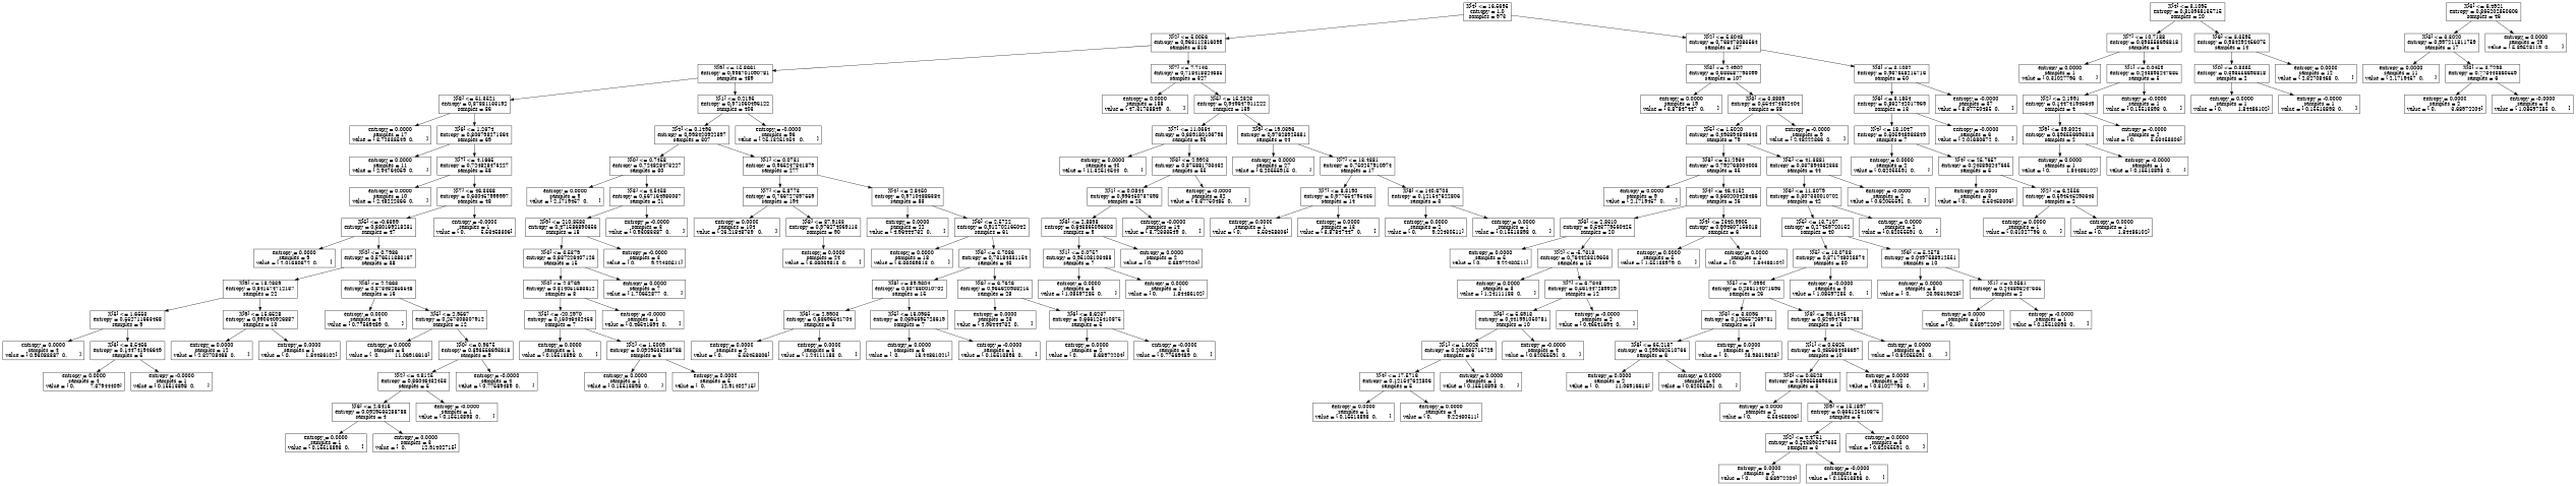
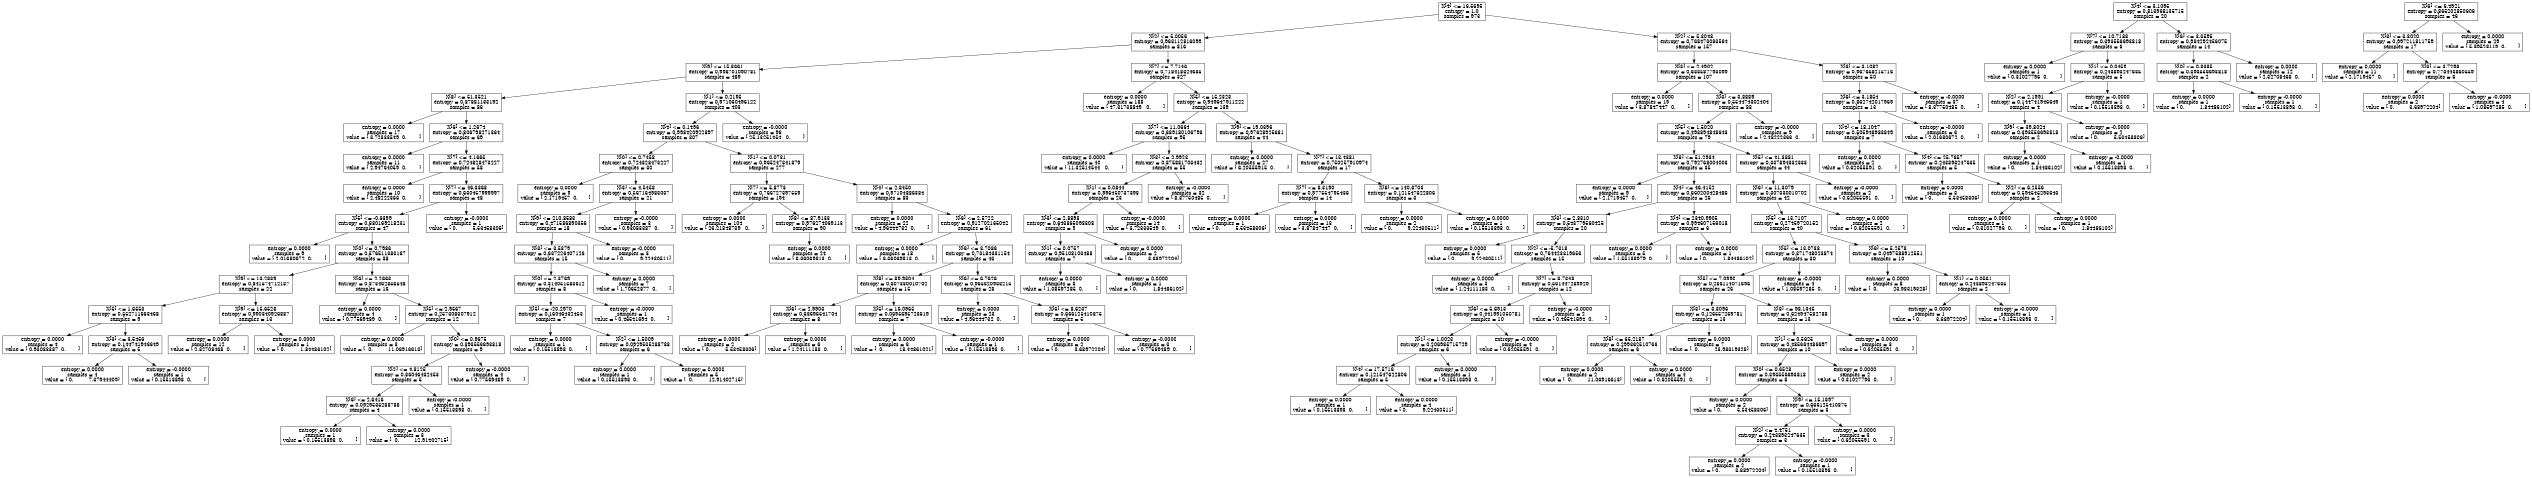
  digraph {
    node [shape=box]
    n1 [label="X[4] <= 16.5695\nentropy = 1.0\nsamples = 973"]
    n2 [label="X[2] <= 5.0056\nentropy = 0.963112816099\nsamples = 816"]
    n3 [label="X[2] <= 5.3048\nentropy = 0.768473083564\nsamples = 157"]
    n4 [label="X[9] <= 15.8661\nentropy = 0.998701090781\nsamples = 489"]
    n5 [label="X[7] <= 7.7146\nentropy = 0.718418324685\nsamples = 327"]
    n6 [label="X[3] <= 2.4902\nentropy = 0.633587793099\nsamples = 107"]
    n7 [label="X[3] <= 3.1082\nentropy = 0.967658215716\nsamples = 50"]
    n8 [label="X[8] <= 51.3521\nentropy = 0.87881133192\nsamples = 86"]
    n9 [label="X[1] <= 0.2195\nentropy = 0.971060496122\nsamples = 403"]
    n10 [label="entropy = 0.0000\nsamples = 188\nvalue = [ 47.31738849   0.        ]"]
    n11 [label="X[5] <= 15.2323\nentropy = 0.949647911222\nsamples = 139"]
    n12 [label="entropy = 0.0000\nsamples = 17\nvalue = [ 3.72333549  0.        ]"]
    n13 [label="X[6] <= 1.2674\nentropy = 0.806798271364\nsamples = 69"]
    n14 [label="X[4] <= 0.1496\nentropy = 0.998420922897\nsamples = 307"]
    n15 [label="entropy = -0.0000\nsamples = 96\nvalue = [ 25.13251454   0.        ]"]
    n16 [label="entropy = 0.0000\nsamples = 11\nvalue = [ 2.94764059  0.        ]"]
    n17 [label="X[7] <= 4.1665\nentropy = 0.724828473227\nsamples = 58"]
    n18 [label="entropy = 0.0000\nsamples = 10\nvalue = [ 2.48222366  0.        ]"]
    n19 [label="X[7] <= 46.3368\nentropy = 0.630457999997\nsamples = 48"]
    n20 [label="X[5] <= -0.6399\nentropy = 0.680169218231\nsamples = 47"]
    n21 [label="entropy = -0.0000\nsamples = 1\nvalue = [ 0.          5.53458306]"]
    n22 [label="entropy = 0.0000\nsamples = 9\nvalue = [ 2.01680672  0.        ]"]
    n23 [label="X[0] <= 0.7986\nentropy = 0.576511383167\nsamples = 38"]
    n24 [label="X[9] <= 13.2839\nentropy = 0.841574712137\nsamples = 22"]
    n25 [label="X[6] <= 2.2663\nentropy = 0.373462856548\nsamples = 16"]
    n26 [label="X[5] <= 1.6553\nentropy = 0.552711663468\nsamples = 9"]
    n27 [label="X[9] <= 15.6528\nentropy = 0.990340926887\nsamples = 13"]
    n28 [label="entropy = 0.0000\nsamples = 4\nvalue = [ 0.77569489  0.        ]"]
    n29 [label="X[5] <= 2.9567\nentropy = 0.257308307912\nsamples = 12"]
    n30 [label="entropy = 0.0000\nsamples = 4\nvalue = [ 0.93083387  0.        ]"]
    n31 [label="X[3] <= 3.5456\nentropy = 0.144741946649\nsamples = 5"]
    n32 [label="entropy = 0.0000\nsamples = 12\nvalue = [ 2.32708468  0.        ]"]
    n33 [label="entropy = 0.0000\nsamples = 1\nvalue = [ 0.          1.84486102]"]
    n34 [label="entropy = 0.0000\nsamples = 4\nvalue = [ 0.          7.37944409]"]
    n35 [label="entropy = -0.0000\nsamples = 1\nvalue = [ 0.15513898  0.        ]"]
    n36 [label="entropy = 0.0000\nsamples = 3\nvalue = [  0.          11.06916613]"]
    n37 [label="X[0] <= 0.9675\nentropy = 0.393556693818\nsamples = 9"]
    n38 [label="X[2] <= 4.8125\nentropy = 0.86046432453\nsamples = 5"]
    n39 [label="entropy = -0.0000\nsamples = 4\nvalue = [ 0.77569489  0.        ]"]
    n40 [label="X[6] <= 2.6416\nentropy = 0.0929535288788\nsamples = 4"]
    n41 [label="entropy = -0.0000\nsamples = 1\nvalue = [ 0.15513898  0.        ]"]
    n42 [label="entropy = 0.0000\nsamples = 1\nvalue = [ 0.15513898  0.        ]"]
    n43 [label="entropy = 0.0000\nsamples = 3\nvalue = [  0.          12.91402715]"]
    n44 [label="X[0] <= 0.7458\nentropy = 0.724828473227\nsamples = 30"]
    n45 [label="X[1] <= 0.0731\nentropy = 0.965247341879\nsamples = 277"]
    n46 [label="entropy = 0.0000\nsamples = 9\nvalue = [ 2.1719457  0.       ]"]
    n47 [label="X[3] <= 4.5458\nentropy = 0.567164983037\nsamples = 21"]
    n48 [label="X[7] <= 5.8773\nentropy = 0.766727397559\nsamples = 194"]
    n49 [label="X[4] <= 2.8450\nentropy = 0.97104886384\nsamples = 83"]
    n50 [label="X[9] <= 210.8583\nentropy = 0.471586890356\nsamples = 18"]
    n51 [label="entropy = -0.0000\nsamples = 3\nvalue = [ 0.93083387  0.        ]"]
    n52 [label="X[3] <= 3.5379\nentropy = 0.637226407126\nsamples = 15"]
    n53 [label="entropy = -0.0000\nsamples = 3\nvalue = [ 0.          9.22430511]"]
    n54 [label="X[0] <= 2.3769\nentropy = 0.314051583612\nsamples = 8"]
    n55 [label="entropy = 0.0000\nsamples = 7\nvalue = [ 1.70652877  0.        ]"]
    n56 [label="X[5] <= -20.2970\nentropy = 0.16046432453\nsamples = 7"]
    n57 [label="entropy = -0.0000\nsamples = 1\nvalue = [ 0.46541694  0.        ]"]
    n58 [label="entropy = 0.0000\nsamples = 1\nvalue = [ 0.15513898  0.        ]"]
    n59 [label="X[2] <= 1.5009\nentropy = 0.0929535288788\nsamples = 6"]
    n60 [label="entropy = 0.0000\nsamples = 1\nvalue = [ 0.15513898  0.        ]"]
    n61 [label="entropy = 0.0000\nsamples = 5\nvalue = [  0.          12.91402715]"]
    n62 [label="entropy = 0.0000\nsamples = 104\nvalue = [ 26.21848739   0.        ]"]
    n63 [label="X[8] <= 87.9133\nentropy = 0.976274069113\nsamples = 90"]
    n64 [label="entropy = 0.0000\nsamples = 22\nvalue = [ 4.96444732  0.        ]"]
    n65 [label="X[6] <= 2.5722\nentropy = 0.912702165042\nsamples = 61"]
    n66 [label="entropy = 0.0000\nsamples = 24\nvalue = [ 6.36069813  0.        ]"]
    n67 [label="X[4] <= 3.1095\nentropy = 0.813968135715\nsamples = 20"]
    n68 [label="X[7] <= 10.7188\nentropy = 0.393556693818\nsamples = 6"]
    n69 [label="X[6] <= 3.3595\nentropy = 0.984292456075\nsamples = 14"]
    n70 [label="X[6] <= 6.4921\nentropy = 0.865202850606\nsamples = 46"]
    n71 [label="X[3] <= 3.3020\nentropy = 0.997211811759\nsamples = 17"]
    n72 [label="entropy = 0.0000\nsamples = 29\nvalue = [ 5.89528119  0.        ]"]
    n73 [label="entropy = 0.0000\nsamples = 1\nvalue = [ 0.31027796  0.        ]"]
    n74 [label="X[1] <= 0.0459\nentropy = 0.243893247635\nsamples = 5"]
    n75 [label="X[0] <= 0.8385\nentropy = 0.393556693818\nsamples = 2"]
    n76 [label="entropy = 0.0000\nsamples = 12\nvalue = [ 2.32708468  0.        ]"]
    n77 [label="X[2] <= 2.1991\nentropy = 0.144741946649\nsamples = 4"]
    n78 [label="entropy = -0.0000\nsamples = 1\nvalue = [ 0.15513898  0.        ]"]
    n79 [label="X[9] <= 39.8024\nentropy = 0.393556693818\nsamples = 2"]
    n80 [label="entropy = -0.0000\nsamples = 2\nvalue = [ 0.          5.53458306]"]
    n81 [label="entropy = 0.0000\nsamples = 1\nvalue = [ 0.          1.84486102]"]
    n82 [label="entropy = -0.0000\nsamples = 1\nvalue = [ 0.15513898  0.        ]"]
    n83 [label="entropy = 0.0000\nsamples = 1\nvalue = [ 0.          1.84486102]"]
    n84 [label="entropy = -0.0000\nsamples = 1\nvalue = [ 0.15513898  0.        ]"]
    n85 [label="entropy = 0.0000\nsamples = 11\nvalue = [ 2.1719457  0.       ]"]
    n86 [label="X[3] <= 3.7298\nentropy = 0.773443860559\nsamples = 6"]
    n87 [label="entropy = 0.0000\nsamples = 2\nvalue = [ 0.          3.68972204]"]
    n88 [label="entropy = -0.0000\nsamples = 4\nvalue = [ 1.08597285  0.        ]"]
    n89 [label="entropy = 0.0000\nsamples = 18\nvalue = [ 6.36069813  0.        ]"]
    n90 [label="X[6] <= 3.7086\nentropy = 0.73184331154\nsamples = 43"]
    n91 [label="X[8] <= 89.9304\nentropy = 0.307330010702\nsamples = 15"]
    n92 [label="X[6] <= 6.7626\nentropy = 0.965620933215\nsamples = 28"]
    n93 [label="X[6] <= 2.9903\nentropy = 0.68696541704\nsamples = 8"]
    n94 [label="X[5] <= 16.0965\nentropy = 0.0695695723619\nsamples = 7"]
    n95 [label="entropy = 0.0000\nsamples = 23\nvalue = [ 4.96444732  0.        ]"]
    n96 [label="X[6] <= 8.6237\nentropy = 0.666125410875\nsamples = 5"]
    n97 [label="entropy = 0.0000\nsamples = 2\nvalue = [ 0.          5.53458306]"]
    n98 [label="entropy = 0.0000\nsamples = 6\nvalue = [ 1.24111183  0.        ]"]
    n99 [label="entropy = 0.0000\nsamples = 6\nvalue = [  0.          18.44861021]"]
    n100 [label="entropy = -0.0000\nsamples = 1\nvalue = [ 0.15513898  0.        ]"]
    n101 [label="entropy = 0.0000\nsamples = 2\nvalue = [ 0.          3.68972204]"]
    n102 [label="entropy = -0.0000\nsamples = 3\nvalue = [ 0.77569489  0.        ]"]
    n103 [label="X[7] <= 11.0664\nentropy = 0.689180106798\nsamples = 95"]
    n104 [label="X[9] <= 19.0396\nentropy = 0.97628925681\nsamples = 44"]
    n105 [label="entropy = 0.0000\nsamples = 40\nvalue = [ 11.32514544   0.        ]"]
    n106 [label="X[3] <= 2.9923\nentropy = 0.875881703432\nsamples = 55"]
    n107 [label="entropy = 0.0000\nsamples = 27\nvalue = [ 6.20555915  0.        ]"]
    n108 [label="X[7] <= 13.4381\nentropy = 0.750257910974\nsamples = 17"]
    n109 [label="X[1] <= 0.0844\nentropy = 0.996450737398\nsamples = 23"]
    n110 [label="entropy = -0.0000\nsamples = 32\nvalue = [ 8.37750485  0.        ]"]
    n111 [label="X[3] <= 2.8898\nentropy = 0.643865098308\nsamples = 9"]
    n112 [label="entropy = -0.0000\nsamples = 14\nvalue = [ 3.72333549  0.        ]"]
    n113 [label="X[1] <= 0.0757\nentropy = 0.95108103488\nsamples = 7"]
    n114 [label="entropy = 0.0000\nsamples = 2\nvalue = [ 0.          3.68972204]"]
    n115 [label="entropy = 0.0000\nsamples = 6\nvalue = [ 1.08597285  0.        ]"]
    n116 [label="entropy = 0.0000\nsamples = 1\nvalue = [ 0.          1.84486102]"]
    n117 [label="X[7] <= 8.3190\nentropy = 0.977554795436\nsamples = 14"]
    n118 [label="X[8] <= 140.6703\nentropy = 0.121547622806\nsamples = 3"]
    n119 [label="entropy = 0.0000\nsamples = 1\nvalue = [ 0.          5.53458306]"]
    n120 [label="entropy = 0.0000\nsamples = 13\nvalue = [ 3.87847447  0.        ]"]
    n121 [label="entropy = 0.0000\nsamples = 2\nvalue = [ 0.          9.22430511]"]
    n122 [label="entropy = 0.0000\nsamples = 1\nvalue = [ 0.15513898  0.        ]"]
    n123 [label="entropy = 0.0000\nsamples = 19\nvalue = [ 3.87847447  0.        ]"]
    n124 [label="X[3] <= 3.8889\nentropy = 0.554474302404\nsamples = 88"]
    n125 [label="X[6] <= 3.1854\nentropy = 0.862742017969\nsamples = 13"]
    n126 [label="entropy = -0.0000\nsamples = 37\nvalue = [ 8.37750485  0.        ]"]
    n127 [label="X[5] <= 1.5020\nentropy = 0.493894848643\nsamples = 79"]
    n128 [label="entropy = -0.0000\nsamples = 9\nvalue = [ 2.48222366  0.        ]"]
    n129 [label="X[8] <= 51.2934\nentropy = 0.792768004003\nsamples = 35"]
    n130 [label="X[5] <= 41.3881\nentropy = 0.337894332333\nsamples = 44"]
    n131 [label="entropy = 0.0000\nsamples = 9\nvalue = [ 2.1719457  0.       ]"]
    n132 [label="X[4] <= 46.4152\nentropy = 0.660200428486\nsamples = 26"]
    n133 [label="X[6] <= 11.3079\nentropy = 0.307330010702\nsamples = 42"]
    n134 [label="entropy = -0.0000\nsamples = 2\nvalue = [ 0.62055591  0.        ]"]
    n135 [label="X[3] <= 2.8310\nentropy = 0.543779560425\nsamples = 20"]
    n136 [label="X[4] <= 2340.9905\nentropy = 0.994607156018\nsamples = 6"]
    n137 [label="entropy = 0.0000\nsamples = 5\nvalue = [ 0.          9.22430511]"]
    n138 [label="X[2] <= -5.7318\nentropy = 0.764423319656\nsamples = 15"]
    n139 [label="entropy = 0.0000\nsamples = 5\nvalue = [ 1.55138979  0.        ]"]
    n140 [label="entropy = 0.0000\nsamples = 1\nvalue = [ 0.          1.84486102]"]
    n141 [label="entropy = 0.0000\nsamples = 3\nvalue = [ 1.24111183  0.        ]"]
    n142 [label="X[7] <= 6.7348\nentropy = 0.561447289929\nsamples = 12"]
    n143 [label="X[6] <= 5.6913\nentropy = 0.441991050781\nsamples = 10"]
    n144 [label="entropy = -0.0000\nsamples = 2\nvalue = [ 0.46541694  0.        ]"]
    n145 [label="X[1] <= 1.0023\nentropy = 0.206985715729\nsamples = 6"]
    n146 [label="entropy = -0.0000\nsamples = 4\nvalue = [ 0.62055591  0.        ]"]
    n147 [label="X[4] <= 17.5716\nentropy = 0.121547622806\nsamples = 5"]
    n148 [label="entropy = 0.0000\nsamples = 1\nvalue = [ 0.15513898  0.        ]"]
    n149 [label="entropy = 0.0000\nsamples = 1\nvalue = [ 0.15513898  0.        ]"]
    n150 [label="entropy = 0.0000\nsamples = 4\nvalue = [ 0.          9.22430511]"]
    n151 [label="X[5] <= 13.7107\nentropy = 0.27459720152\nsamples = 40"]
    n152 [label="entropy = 0.0000\nsamples = 2\nvalue = [ 0.62055591  0.        ]"]
    n153 [label="X[5] <= 13.0738\nentropy = 0.371748023874\nsamples = 30"]
    n154 [label="X[6] <= 5.2578\nentropy = 0.0497588912551\nsamples = 10"]
    n155 [label="X[5] <= 7.0990\nentropy = 0.286114071696\nsamples = 26"]
    n156 [label="entropy = -0.0000\nsamples = 4\nvalue = [ 1.08597285  0.        ]"]
    n157 [label="entropy = 0.0000\nsamples = 8\nvalue = [  0.          23.98319328]"]
    n158 [label="X[1] <= 0.0561\nentropy = 0.243893247635\nsamples = 2"]
    n159 [label="X[3] <= 3.3096\nentropy = 0.126557269781\nsamples = 13"]
    n160 [label="X[8] <= 98.1345\nentropy = 0.624947582788\nsamples = 13"]
    n161 [label="X[8] <= 65.2187\nentropy = 0.299362510766\nsamples = 6"]
    n162 [label="entropy = 0.0000\nsamples = 7\nvalue = [  0.          23.98319328]"]
    n163 [label="X[1] <= 0.5625\nentropy = 0.485664486697\nsamples = 10"]
    n164 [label="entropy = 0.0000\nsamples = 3\nvalue = [ 0.62055591  0.        ]"]
    n165 [label="entropy = 0.0000\nsamples = 2\nvalue = [  0.          11.06916613]"]
    n166 [label="entropy = 0.0000\nsamples = 4\nvalue = [ 0.62055591  0.        ]"]
    n167 [label="X[0] <= 0.6528\nentropy = 0.393556693818\nsamples = 8"]
    n168 [label="entropy = 0.0000\nsamples = 2\nvalue = [ 0.31027796  0.        ]"]
    n169 [label="entropy = 0.0000\nsamples = 2\nvalue = [ 0.          5.53458306]"]
    n170 [label="X[9] <= 15.1897\nentropy = 0.666125410875\nsamples = 6"]
    n171 [label="X[2] <= 4.4751\nentropy = 0.243893247635\nsamples = 3"]
    n172 [label="entropy = 0.0000\nsamples = 3\nvalue = [ 0.62055591  0.        ]"]
    n173 [label="entropy = 0.0000\nsamples = 2\nvalue = [ 0.          3.68972204]"]
    n174 [label="entropy = -0.0000\nsamples = 1\nvalue = [ 0.15513898  0.        ]"]
    n175 [label="entropy = 0.0000\nsamples = 1\nvalue = [ 0.          3.68972204]"]
    n176 [label="entropy = -0.0000\nsamples = 1\nvalue = [ 0.15513898  0.        ]"]
    n177 [label="X[4] <= 18.1047\nentropy = 0.505948983849\nsamples = 7"]
    n178 [label="entropy = -0.0000\nsamples = 6\nvalue = [ 2.01680672  0.        ]"]
    n179 [label="entropy = 0.0000\nsamples = 2\nvalue = [ 0.62055591  0.        ]"]
    n180 [label="X[4] <= 25.7657\nentropy = 0.243893247635\nsamples = 5"]
    n181 [label="entropy = 0.0000\nsamples = 3\nvalue = [ 0.          5.53458306]"]
    n182 [label="X[2] <= 6.2556\nentropy = 0.594545293643\nsamples = 2"]
    n183 [label="entropy = 0.0000\nsamples = 1\nvalue = [ 0.31027796  0.        ]"]
    n184 [label="entropy = 0.0000\nsamples = 1\nvalue = [ 0.          1.84486102]"]
    n1 -> n2
    n1 -> n3
    n2 -> n4
    n2 -> n5
    n3 -> n6
    n3 -> n7
    n4 -> n8
    n4 -> n9
    n5 -> n10
    n5 -> n11
    n6 -> n123
    n6 -> n124
    n7 -> n125
    n7 -> n126
    n8 -> n12
    n8 -> n13
    n9 -> n14
    n9 -> n15
    n11 -> n103
    n11 -> n104
    n13 -> n16
    n13 -> n17
    n14 -> n44
    n14 -> n45
    n17 -> n18
    n17 -> n19
    n19 -> n20
    n19 -> n21
    n20 -> n22
    n20 -> n23
    n23 -> n24
+   n23 -> n25
    n24 -> n26
    n24 -> n27
    n25 -> n28
    n25 -> n29
    n26 -> n30
    n26 -> n31
    n27 -> n32
    n27 -> n33
    n29 -> n36
    n29 -> n37
    n31 -> n34
    n31 -> n35
    n37 -> n38
    n37 -> n39
    n38 -> n40
    n38 -> n41
    n40 -> n42
    n40 -> n43
    n44 -> n46
    n44 -> n47
    n45 -> n48
    n45 -> n49
    n47 -> n50
    n47 -> n51
    n48 -> n62
    n48 -> n63
    n49 -> n64
    n49 -> n65
    n50 -> n52
    n50 -> n53
    n52 -> n54
    n52 -> n55
    n54 -> n56
    n54 -> n57
    n56 -> n58
    n56 -> n59
    n59 -> n60
    n59 -> n61
    n63 -> n66
    n65 -> n89
    n65 -> n90
    n67 -> n68
    n67 -> n69
    n68 -> n73
    n68 -> n74
    n69 -> n75
    n69 -> n76
    n70 -> n71
    n70 -> n72
    n71 -> n85
    n71 -> n86
    n74 -> n77
    n74 -> n78
    n75 -> n83
    n75 -> n84
    n77 -> n79
    n77 -> n80
    n79 -> n81
    n79 -> n82
    n86 -> n87
    n86 -> n88
    n90 -> n91
    n90 -> n92
    n91 -> n93
    n91 -> n94
    n92 -> n95
    n92 -> n96
    n93 -> n97
    n93 -> n98
    n94 -> n99
    n94 -> n100
    n96 -> n101
    n96 -> n102
    n103 -> n105
    n103 -> n106
    n104 -> n107
    n104 -> n108
    n106 -> n109
    n106 -> n110
    n108 -> n117
    n108 -> n118
    n109 -> n111
    n109 -> n112
    n111 -> n113
    n111 -> n114
    n113 -> n115
    n113 -> n116
    n117 -> n119
    n117 -> n120
    n118 -> n121
    n118 -> n122
    n124 -> n127
    n124 -> n128
    n125 -> n177
    n125 -> n178
    n127 -> n129
    n127 -> n130
    n129 -> n131
    n129 -> n132
    n130 -> n133
    n130 -> n134
    n132 -> n135
    n132 -> n136
    n133 -> n151
    n133 -> n152
    n135 -> n137
    n135 -> n138
    n136 -> n139
    n136 -> n140
    n138 -> n141
    n138 -> n142
    n142 -> n143
    n142 -> n144
    n143 -> n145
    n143 -> n146
    n145 -> n147
    n145 -> n148
    n147 -> n149
    n147 -> n150
    n151 -> n153
    n151 -> n154
    n153 -> n155
    n153 -> n156
    n154 -> n157
    n154 -> n158
    n155 -> n159
    n155 -> n160
    n158 -> n175
    n158 -> n176
    n159 -> n161
    n159 -> n162
    n160 -> n163
    n160 -> n164
    n161 -> n165
    n161 -> n166
    n163 -> n167
    n163 -> n168
    n167 -> n169
    n167 -> n170
    n170 -> n171
    n170 -> n172
    n171 -> n173
    n171 -> n174
    n177 -> n179
    n177 -> n180
    n180 -> n181
    n180 -> n182
    n182 -> n183
    n182 -> n184
  }
